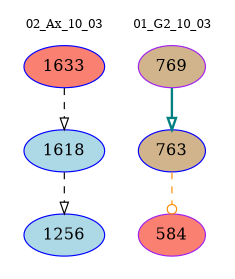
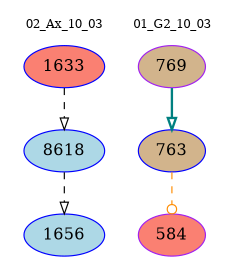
  digraph {
    node [color=blue fillcolor=salmon style=filled]
    edge [arrowhead=onormal color=black style=dashed]
    n1 [label=1633]
-   n2 [fillcolor=lightblue label=1618]
-   n3 [fillcolor=lightblue label=1256]
+   n2 [fillcolor=lightblue label=8618]
+   n3 [fillcolor=lightblue label=1656]
    n4 [color=purple fillcolor=tan label=769]
    n5 [fillcolor=tan label=763]
    n6 [color=purple label=584]
    subgraph cluster_1 {
      color=white
      fontsize=10
      label="02_Ax_10_03"
      n1
      n2
      n3
    }
    subgraph cluster_2 {
      color=white
      fontsize=10
      label="01_G2_10_03"
      n4
      n5
      n6
    }
    n1 -> n2
    n2 -> n3
    n4 -> n5 [color=teal style=bold]
    n5 -> n6 [arrowhead=odot color=darkorange]
  }
